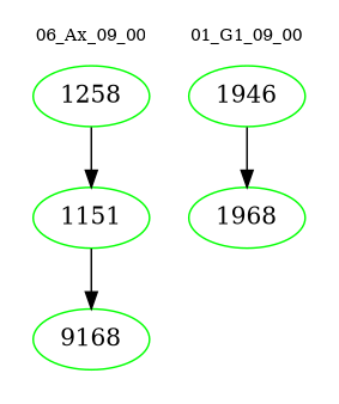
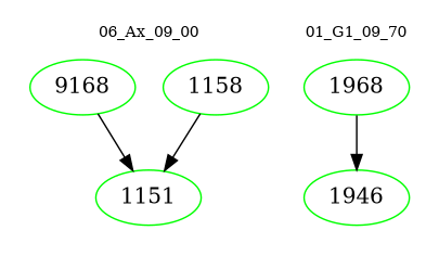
  digraph {
    node [color=green]
    edge [color=black]
-   n1 [label=1258]
+   n1 [label=1158]
    n2 [label=1151]
    n3 [label=9168]
    n4 [label=1968]
    n5 [label=1946]
    subgraph cluster_1 {
      color=white
      fontsize=10
      label="06_Ax_09_00"
      n1
      n2
      n3
    }
    subgraph cluster_2 {
      color=white
      fontsize=10
-     label="01_G1_09_00"
+     label="01_G1_09_70"
      n4
      n5
    }
    n1 -> n2
-   n2 -> n3
-   n5 -> n4
+   n3 -> n2
+   n4 -> n5
  }
